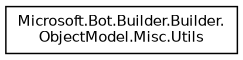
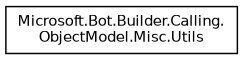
  digraph {
    rankdir=LR
-   n1 [color=black fillcolor=white fontname=Helvetica fontsize=10 height=0.2 label="Microsoft.Bot.Builder.Builder.\lObjectModel.Misc.Utils" shape=record style=filled width=0.4]
+   n1 [color=black fillcolor=white fontname=Helvetica fontsize=10 height=0.2 label="Microsoft.Bot.Builder.Calling.\lObjectModel.Misc.Utils" shape=record style=filled width=0.4]
  }
